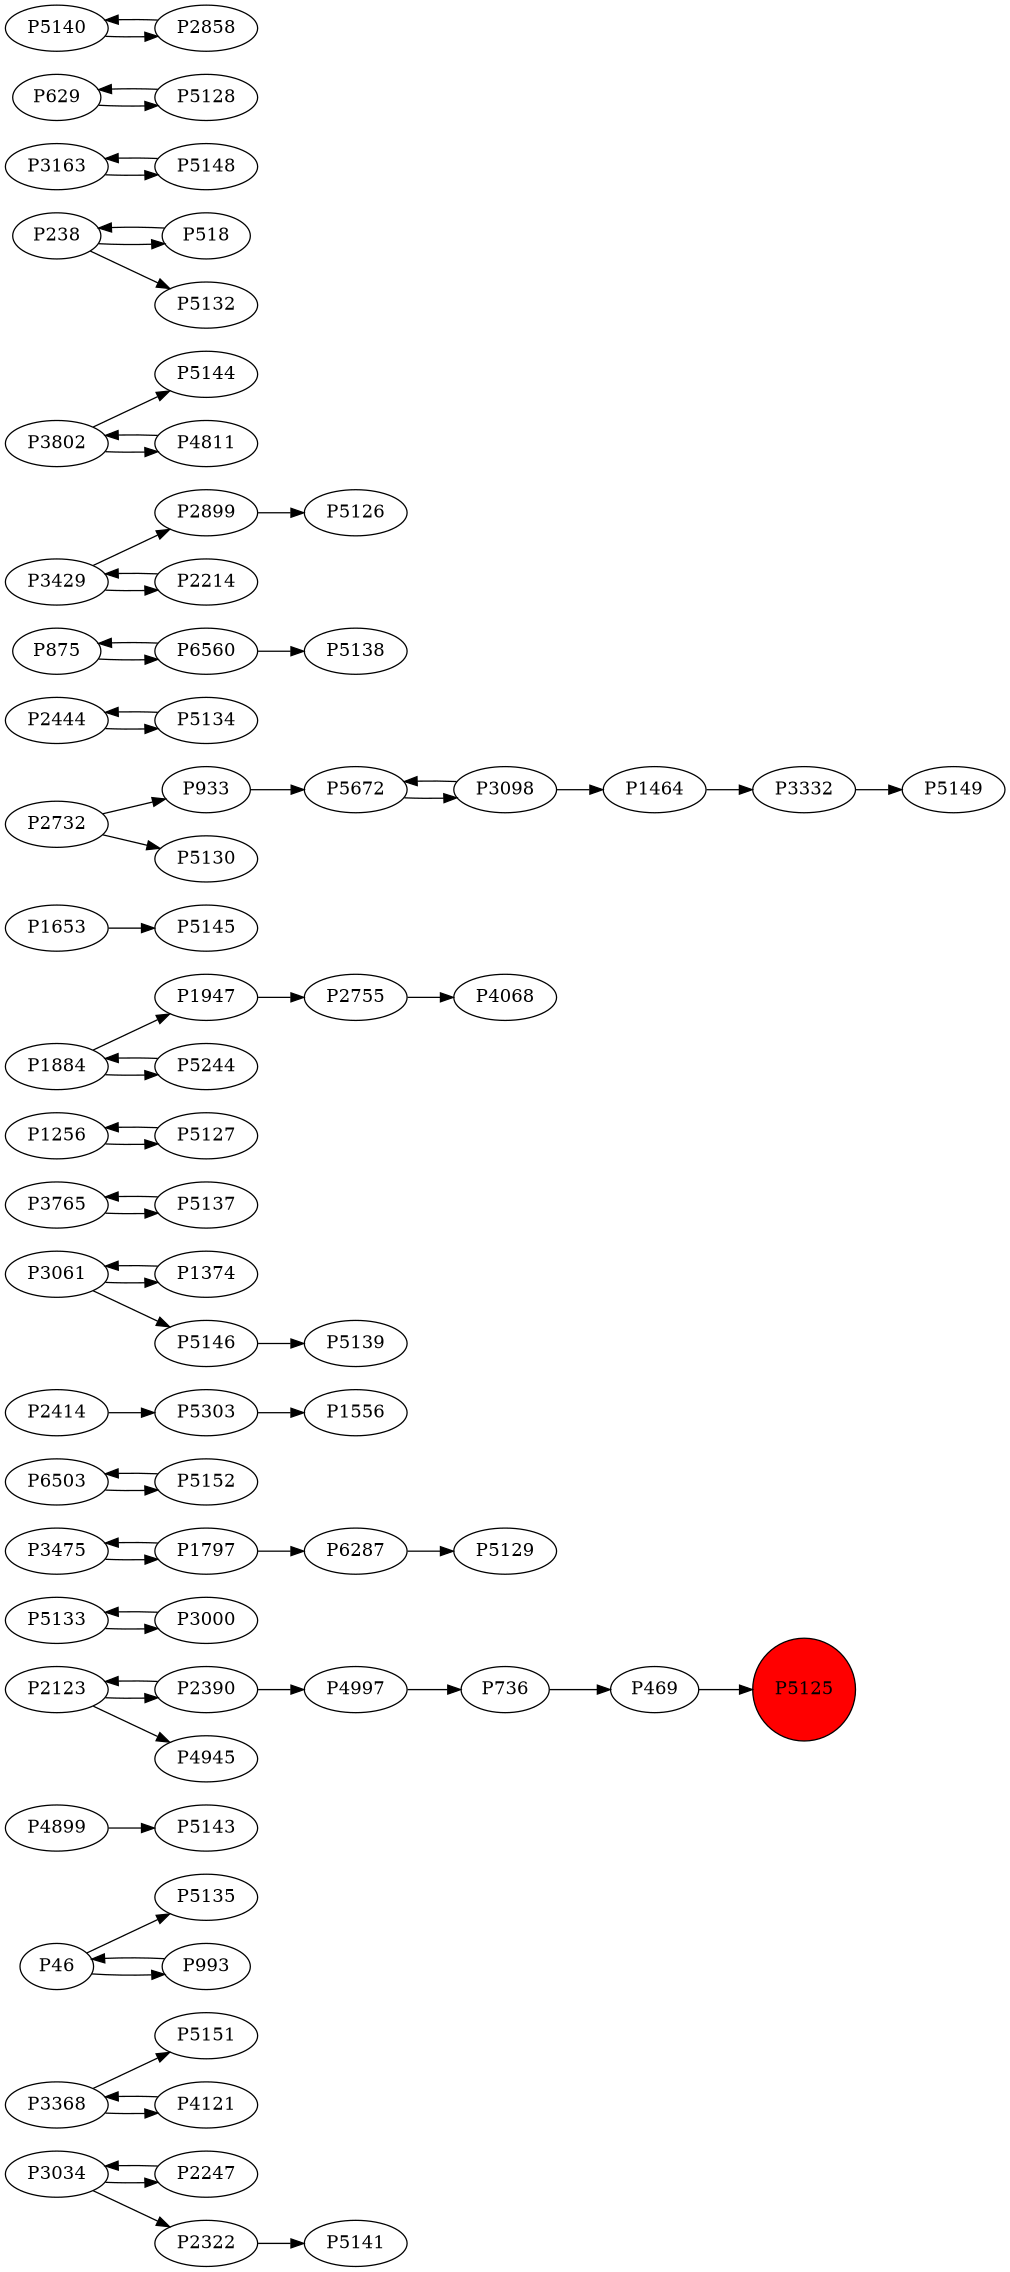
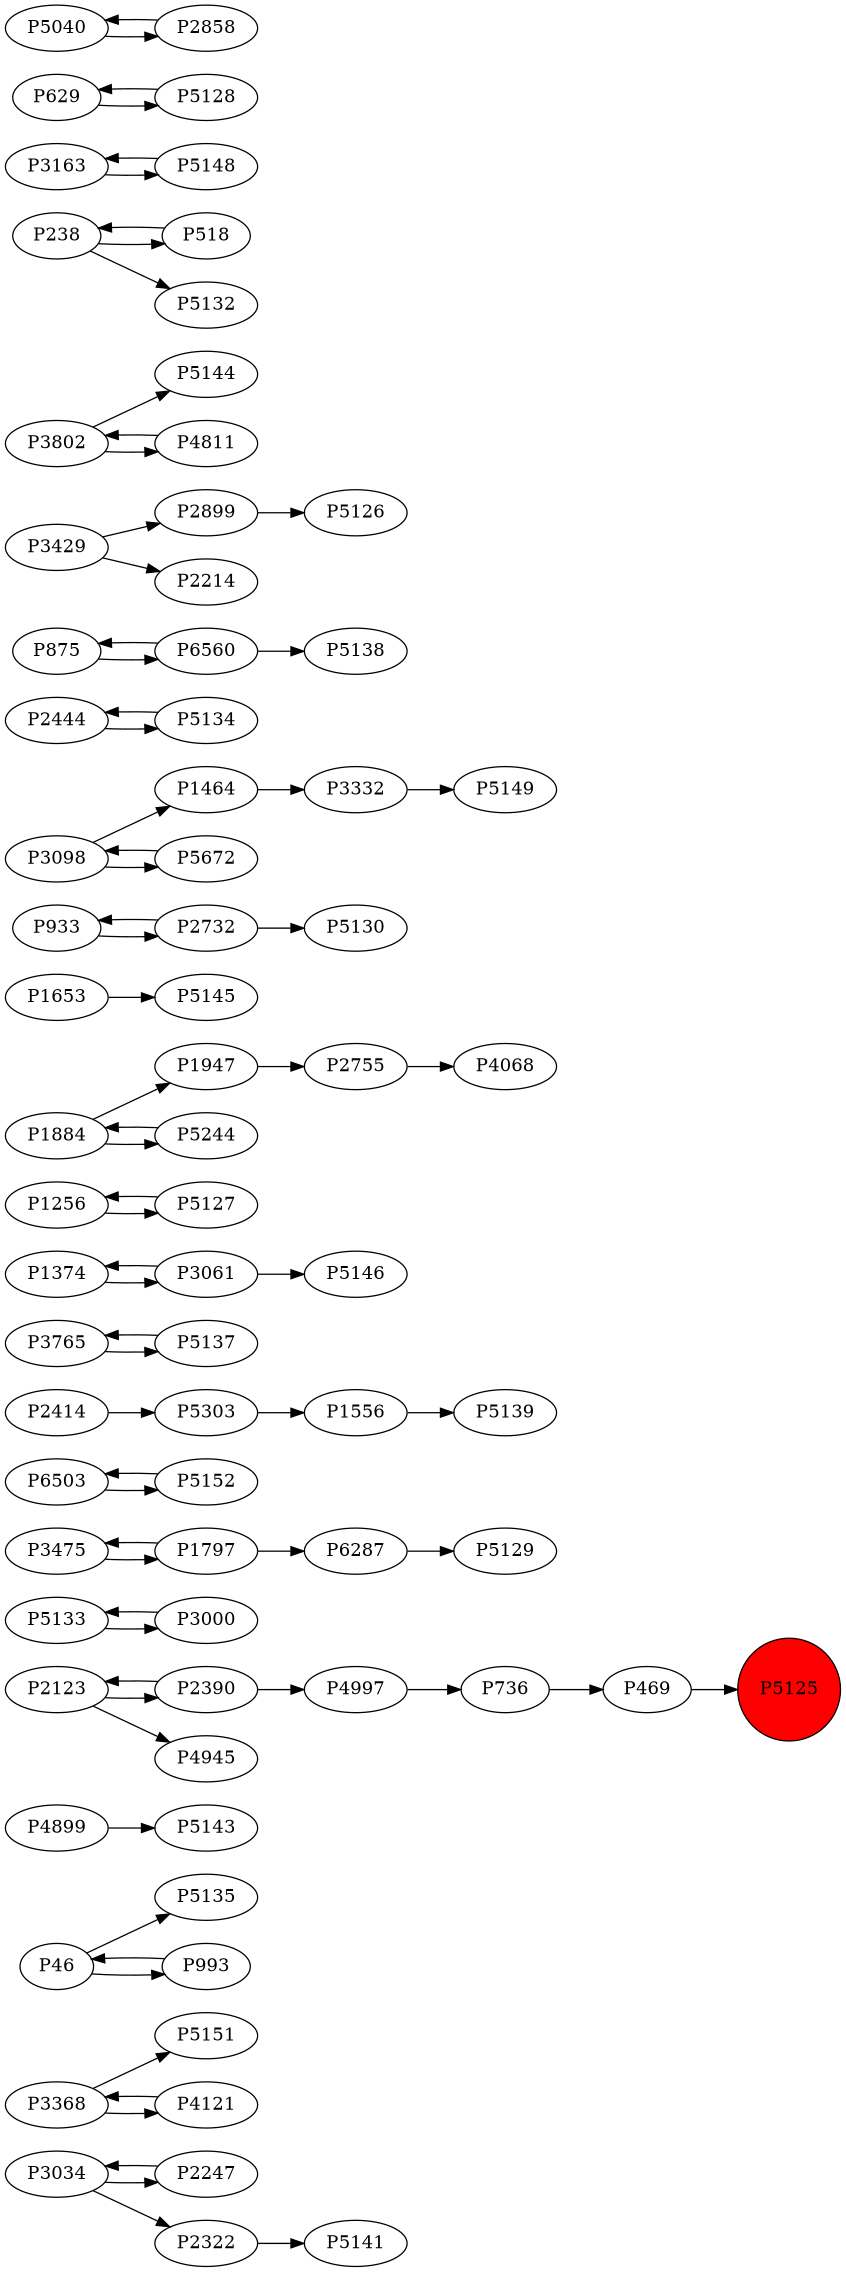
  digraph {
    rankdir=LR
    P3034
    P2247
    P2322
    P5141
    P3368
    P5151
    P4121
    P46
    P5135
    P993
    P4899
    P5143
    P2123
    P2390
    P4945
    P4997
    P5133
    P3000
    P736
    P3475
    P1797
    P6287
    P5129
    P6503
    P5152
    P2414
    P5303
    P1556
    P5139
    P3765
    P5137
    P1374
    P3061
    P5146
    P1256
    P5127
    P2755
    P4068
    P1653
    P5145
    P1884
    P1947
    P5244
    P933
    P2732
    P5130
    P3098
    P1464
    P5672
    P3332
    P5149
    P2444
    P5134
    P875
    P6560
    P5138
    P3429
    P2899
    P2214
    P5126
    P3802
    P5144
    P4811
    P469
    P5125 [fillcolor=red shape=circle style=filled]
    P238
    P518
    P5132
    P3163
    P5148
    P629
    P5128
-   P5140
+   P5140 [label=P5040]
    P2858
    P3034 -> P2247
    P3034 -> P2322
    P2247 -> P3034
    P2322 -> P5141
    P3368 -> P5151
    P3368 -> P4121
    P4121 -> P3368
    P46 -> P5135
    P46 -> P993
    P993 -> P46
    P4899 -> P5143
    P2123 -> P2390
    P2123 -> P4945
    P2390 -> P2123
    P2390 -> P4997
    P4997 -> P736
    P5133 -> P3000
    P3000 -> P5133
    P736 -> P469
    P3475 -> P1797
    P1797 -> P3475
    P1797 -> P6287
    P6287 -> P5129
    P6503 -> P5152
    P5152 -> P6503
    P2414 -> P5303
    P5303 -> P1556
-   P5146 -> P5139
+   P1556 -> P5139
    P3765 -> P5137
    P5137 -> P3765
    P1374 -> P3061
    P3061 -> P1374
    P3061 -> P5146
    P1256 -> P5127
    P5127 -> P1256
    P2755 -> P4068
    P1653 -> P5145
    P1884 -> P1947
    P1884 -> P5244
    P1947 -> P2755
    P5244 -> P1884
-   P933 -> P5672
+   P933 -> P2732
    P2732 -> P933
    P2732 -> P5130
    P3098 -> P1464
    P3098 -> P5672
    P1464 -> P3332
    P5672 -> P3098
    P3332 -> P5149
    P2444 -> P5134
    P5134 -> P2444
    P875 -> P6560
    P6560 -> P875
    P6560 -> P5138
    P3429 -> P2899
    P3429 -> P2214
    P2899 -> P5126
-   P2214 -> P3429
    P3802 -> P5144
    P3802 -> P4811
    P4811 -> P3802
    P469 -> P5125
    P238 -> P518
    P238 -> P5132
    P518 -> P238
    P3163 -> P5148
    P5148 -> P3163
    P629 -> P5128
    P5128 -> P629
    P5140 -> P2858
    P2858 -> P5140
  }
